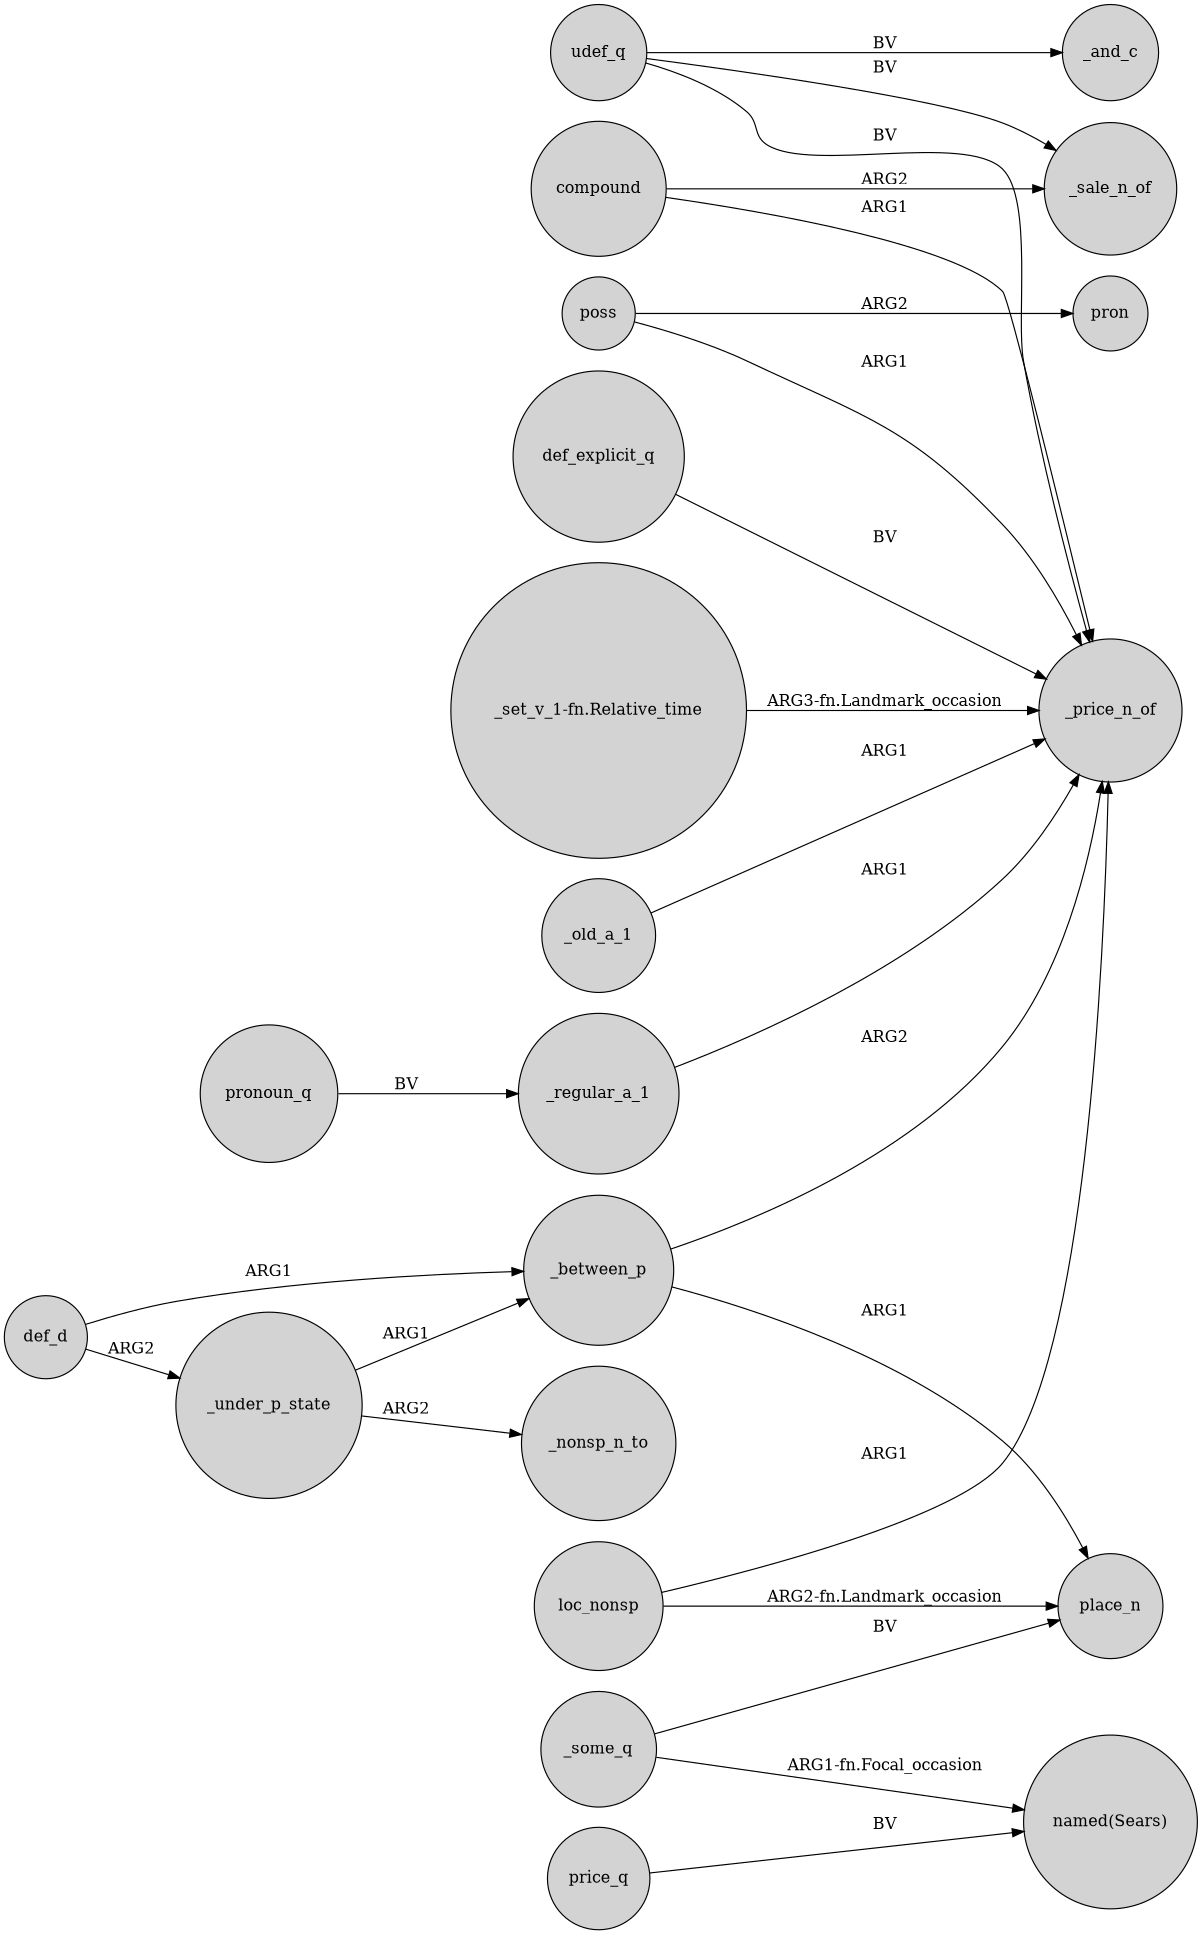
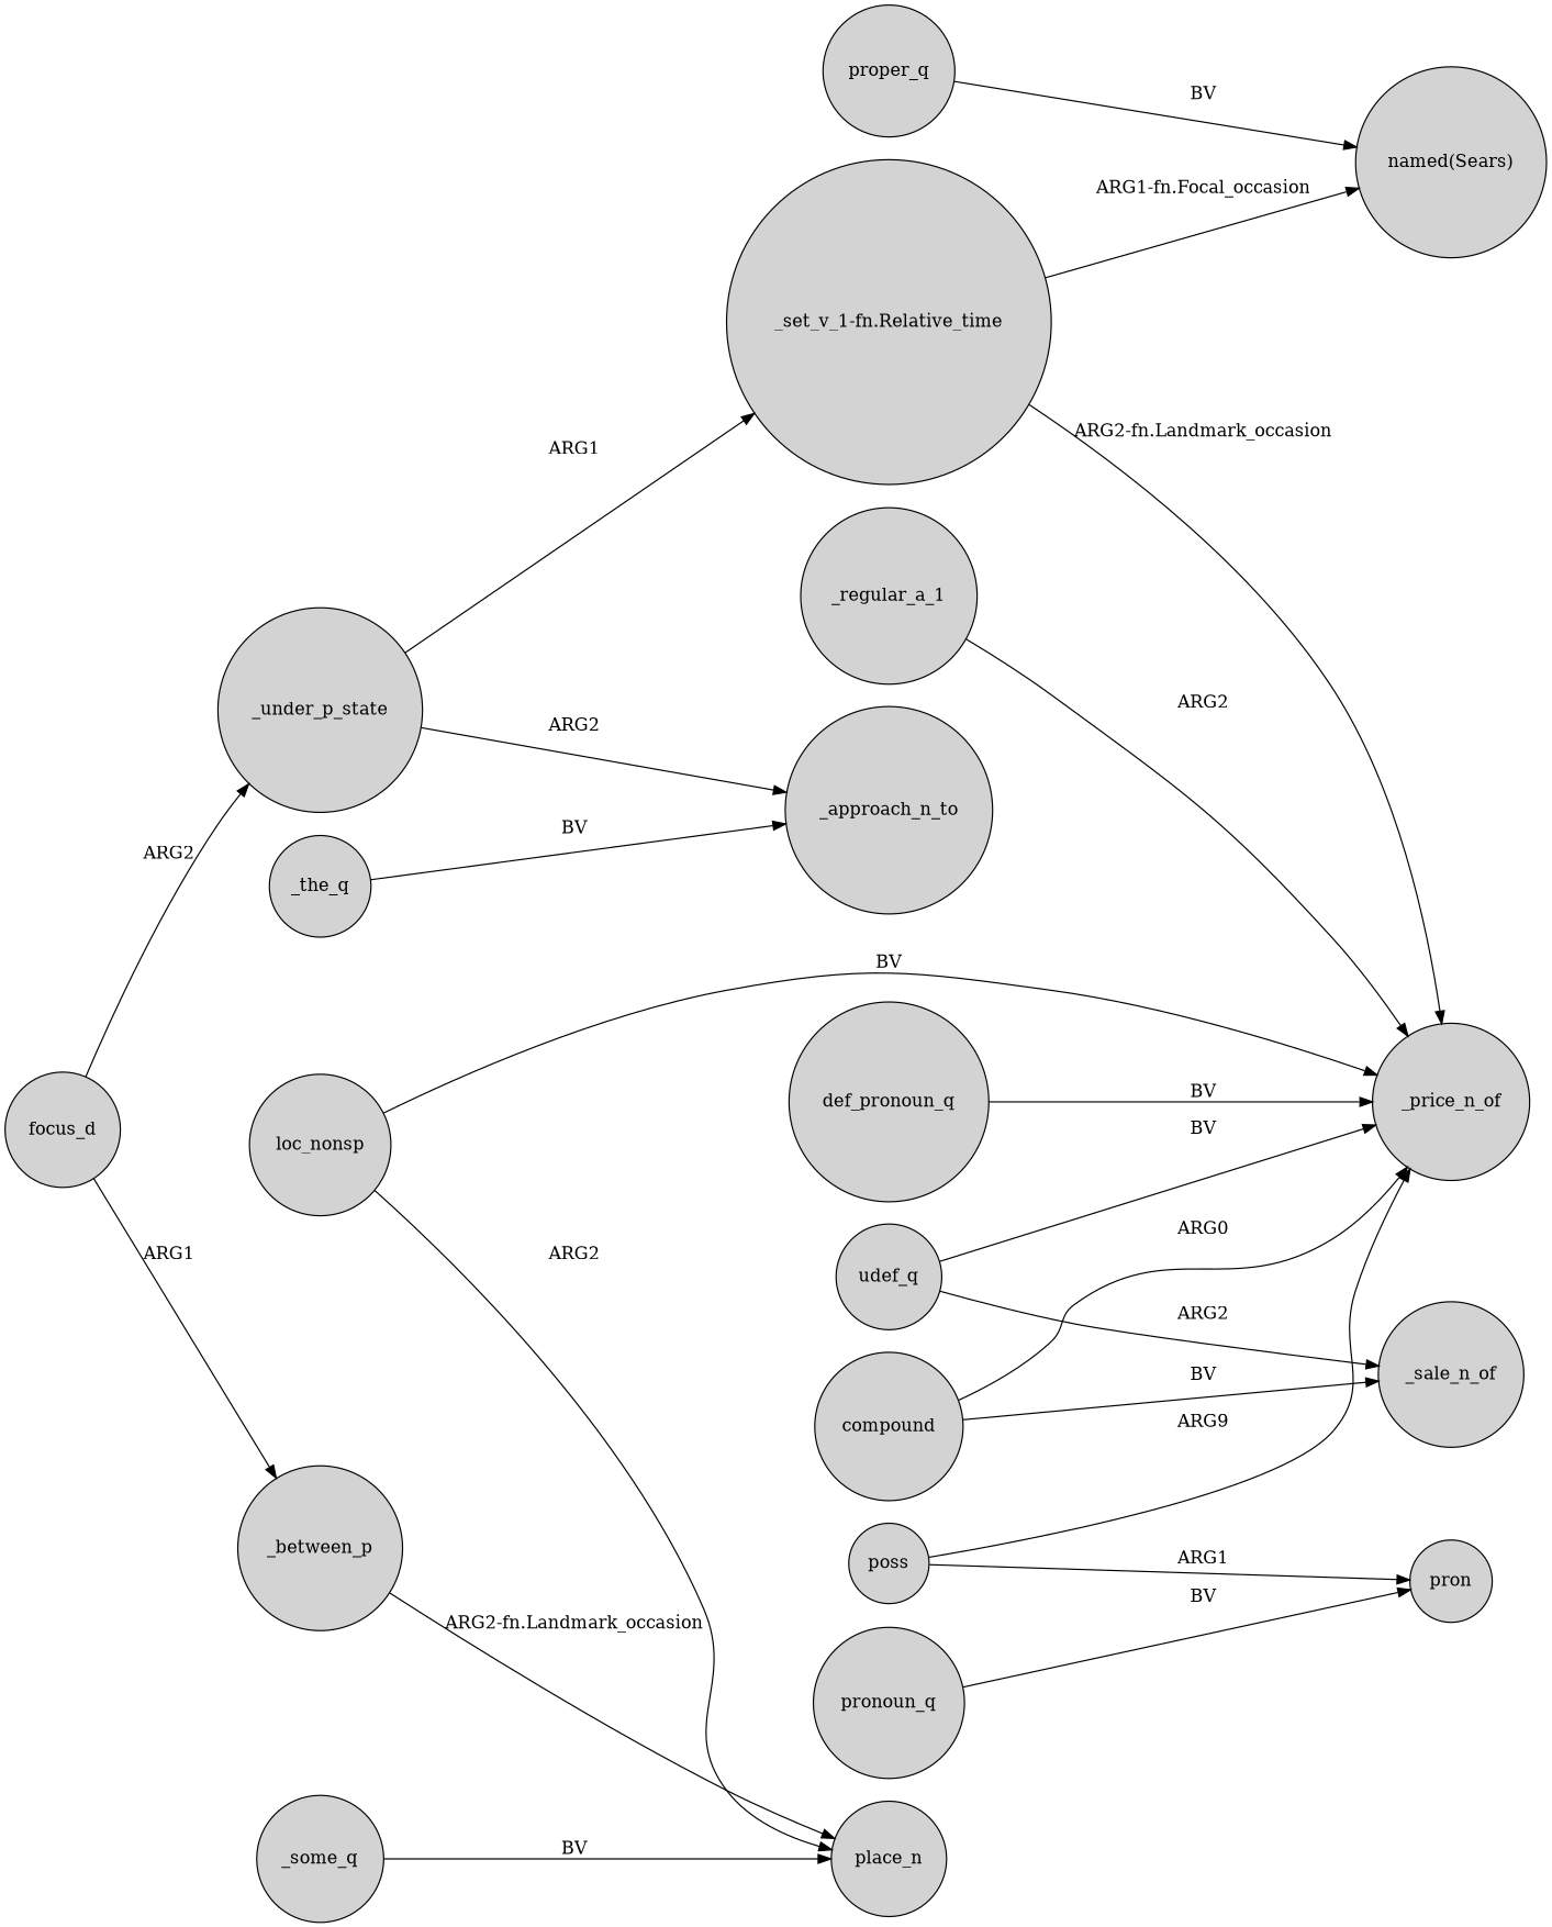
  digraph {
    fontname="DejaVu Serif"
    rankdir=LR
    node [fontname="DejaVu Serif" shape=circle style=filled]
    edge [fontname="DejaVu Serif"]
-   focus_d [label=def_d]
+   focus_d
    _under_p_state
    _between_p
    "_set_v_1-fn.Relative_time"
    _price_n_of
    "named(Sears)"
-   _approach_n_to [label=_nonsp_n_to]
+   _approach_n_to
    udef_q
    _sale_n_of
-   _and_c
-   _old_a_1
    pronoun_q
    pron
-   proper_q [label=price_q]
+   proper_q
    poss
    loc_nonsp
    place_n
+   _the_q
    _regular_a_1
    _some_q
    compound
-   def_explicit_q
+   def_explicit_q [label=def_pronoun_q]
    focus_d -> _under_p_state [label=ARG2]
    focus_d -> _between_p [label=ARG1]
-   _under_p_state -> _between_p [label=ARG1]
+   _under_p_state -> "_set_v_1-fn.Relative_time" [label=ARG1]
    _under_p_state -> _approach_n_to [label=ARG2]
-   _between_p -> _price_n_of [label=ARG2]
-   _between_p -> place_n [label=ARG1]
-   "_set_v_1-fn.Relative_time" -> _price_n_of [label="ARG3-fn.Landmark_occasion"]
-   _some_q -> "named(Sears)" [label="ARG1-fn.Focal_occasion"]
+   _between_p -> place_n [label="ARG2-fn.Landmark_occasion"]
+   "_set_v_1-fn.Relative_time" -> _price_n_of [label="ARG2-fn.Landmark_occasion"]
+   "_set_v_1-fn.Relative_time" -> "named(Sears)" [label="ARG1-fn.Focal_occasion"]
    udef_q -> _price_n_of [label=BV]
-   udef_q -> _sale_n_of [label=BV]
-   udef_q -> _and_c [label=BV]
-   _old_a_1 -> _price_n_of [label=ARG1]
-   pronoun_q -> _regular_a_1 [label=BV]
+   udef_q -> _sale_n_of [label=ARG2]
+   pronoun_q -> pron [label=BV]
    proper_q -> "named(Sears)" [label=BV]
-   poss -> _price_n_of [label=ARG1]
-   poss -> pron [label=ARG2]
-   loc_nonsp -> _price_n_of [label=ARG1]
-   loc_nonsp -> place_n [label="ARG2-fn.Landmark_occasion"]
-   _regular_a_1 -> _price_n_of [label=ARG1]
+   poss -> _price_n_of [label=ARG9]
+   poss -> pron [label=ARG1]
+   loc_nonsp -> _price_n_of [label=BV]
+   loc_nonsp -> place_n [label=ARG2]
+   _the_q -> _approach_n_to [label=BV]
+   _regular_a_1 -> _price_n_of [label=ARG2]
    _some_q -> place_n [label=BV]
-   compound -> _price_n_of [label=ARG1]
-   compound -> _sale_n_of [label=ARG2]
+   compound -> _price_n_of [label=ARG0]
+   compound -> _sale_n_of [label=BV]
    def_explicit_q -> _price_n_of [label=BV]
  }
